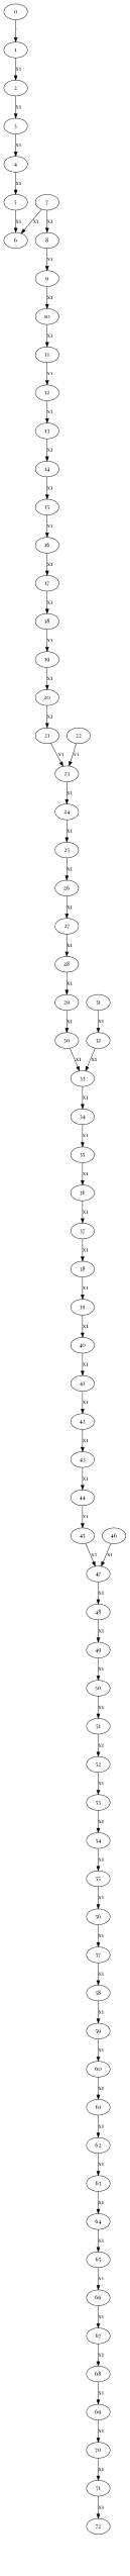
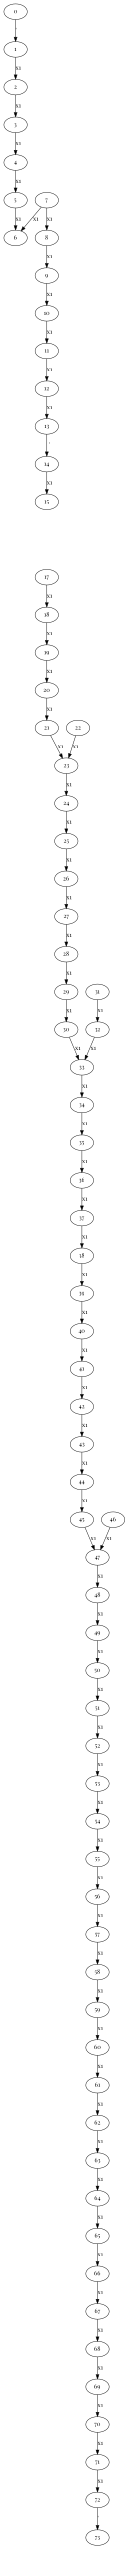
  digraph {
    fontname="Playfair Display"
    node [fontname="Playfair Display"]
    edge [fontname="Playfair Display"]
    0
    1
    2
    3
    4
    5
    6
    7
    8
    9
    10
    11
    12
    13
    14
    15
-   16
    17
    18
    19
    20
    21
    23
    22
    24
    25
    26
    27
    28
    29
    30
    33
    31
    32
    34
    35
    36
    37
    38
    39
    40
    41
    42
    43
    44
    45
    47
    46
    48
    49
    50
    51
    52
    53
    54
    55
    56
    57
    58
    59
    60
    61
    62
    63
    64
    65
    66
    67
    68
    69
    70
    71
    72
+   73
    0 -> 1 [label="'"]
    1 -> 2 [label=x1]
    2 -> 3 [label=x1]
    3 -> 4 [label=x1]
    4 -> 5 [label=x1]
    5 -> 6 [label=x1]
    7 -> 6 [label=x1]
    7 -> 8 [label=x1]
    8 -> 9 [label=x1]
    9 -> 10 [label=x1]
    10 -> 11 [label=x1]
    11 -> 12 [label=x1]
    12 -> 13 [label=x1]
-   13 -> 14 [label=x1]
+   13 -> 14 [label="'"]
    14 -> 15 [label=x1]
-   15 -> 16 [label=x1]
-   16 -> 17 [label=x1]
    17 -> 18 [label=x1]
    18 -> 19 [label=x1]
    19 -> 20 [label=x1]
    20 -> 21 [label=x1]
    21 -> 23 [label=x1]
    23 -> 24 [label=x1]
    22 -> 23 [label=x1]
    24 -> 25 [label=x1]
    25 -> 26 [label=x1]
    26 -> 27 [label=x1]
    27 -> 28 [label=x1]
    28 -> 29 [label=x1]
    29 -> 30 [label=x1]
    30 -> 33 [label=x1]
    33 -> 34 [label=x1]
    31 -> 32 [label=x1]
    32 -> 33 [label=x1]
    34 -> 35 [label=x1]
    35 -> 36 [label=x1]
    36 -> 37 [label=x1]
    37 -> 38 [label=x1]
    38 -> 39 [label=x1]
    39 -> 40 [label=x1]
    40 -> 41 [label=x1]
    41 -> 42 [label=x1]
    42 -> 43 [label=x1]
    43 -> 44 [label=x1]
    44 -> 45 [label=x1]
    45 -> 47 [label=x1]
    47 -> 48 [label=x1]
    46 -> 47 [label=x1]
    48 -> 49 [label=x1]
    49 -> 50 [label=x1]
    50 -> 51 [label=x1]
    51 -> 52 [label=x1]
    52 -> 53 [label=x1]
    53 -> 54 [label=x1]
    54 -> 55 [label=x1]
    55 -> 56 [label=x1]
    56 -> 57 [label=x1]
    57 -> 58 [label=x1]
    58 -> 59 [label=x1]
    59 -> 60 [label=x1]
    60 -> 61 [label=x1]
    61 -> 62 [label=x1]
    62 -> 63 [label=x1]
    63 -> 64 [label=x1]
    64 -> 65 [label=x1]
    65 -> 66 [label=x1]
    66 -> 67 [label=x1]
    67 -> 68 [label=x1]
    68 -> 69 [label=x1]
    69 -> 70 [label=x1]
    70 -> 71 [label=x1]
    71 -> 72 [label=x1]
+   72 -> 73 [label="'"]
  }
